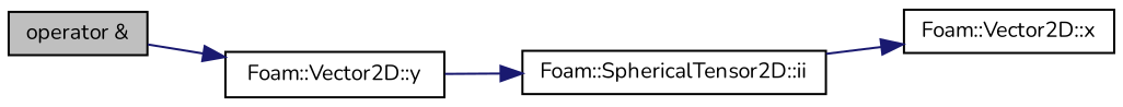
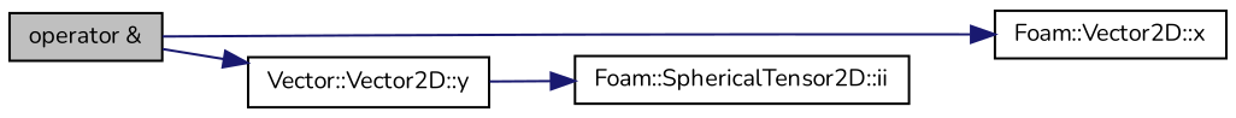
  digraph {
    fontname=Nunito
    rankdir=LR
    node [color=black fontname=Nunito fontsize=10 shape=record]
    edge [color=midnightblue fontname=Nunito fontsize=10 labelfontname=FreeSans labelfontsize=10 style=solid]
    n1 [fillcolor=grey75 fontcolor=black height=0.2 label="operator &" style=filled width=0.4]
    n2 [height=0.2 label="Foam::Vector2D::x" width=0.4]
-   n3 [height=0.2 label="Foam::Vector2D::y" width=0.4]
+   n3 [height=0.2 label="Vector::Vector2D::y" width=0.4]
    n4 [height=0.2 label="Foam::SphericalTensor2D::ii" width=0.4]
-   n4 -> n2
+   n1 -> n2
    n1 -> n3
    n3 -> n4
  }
